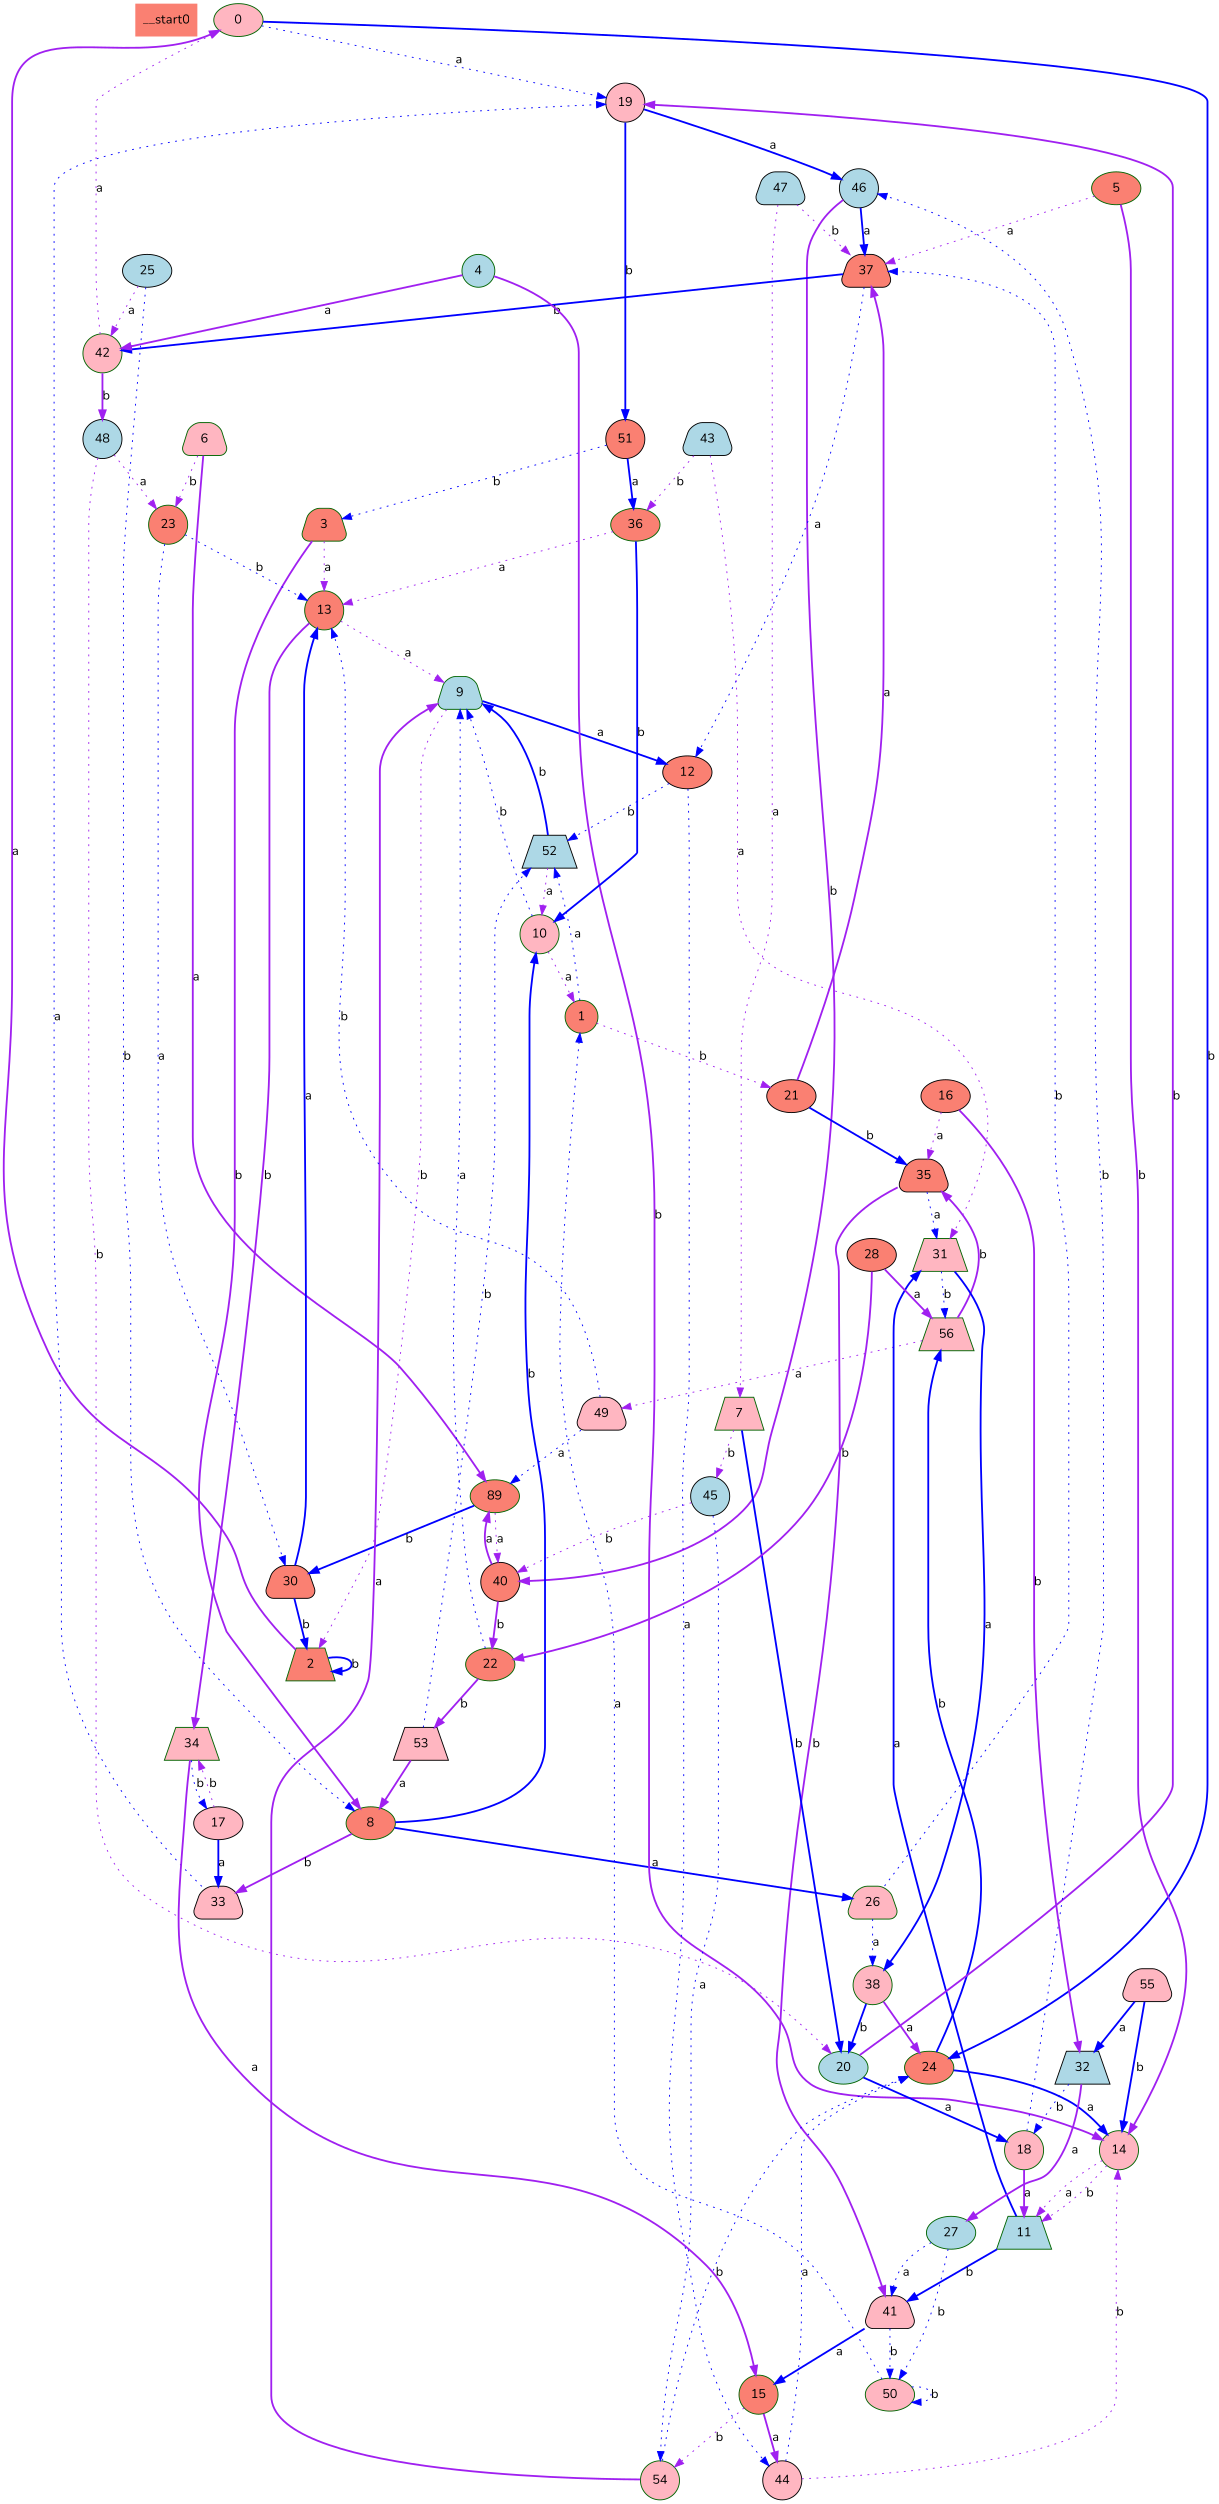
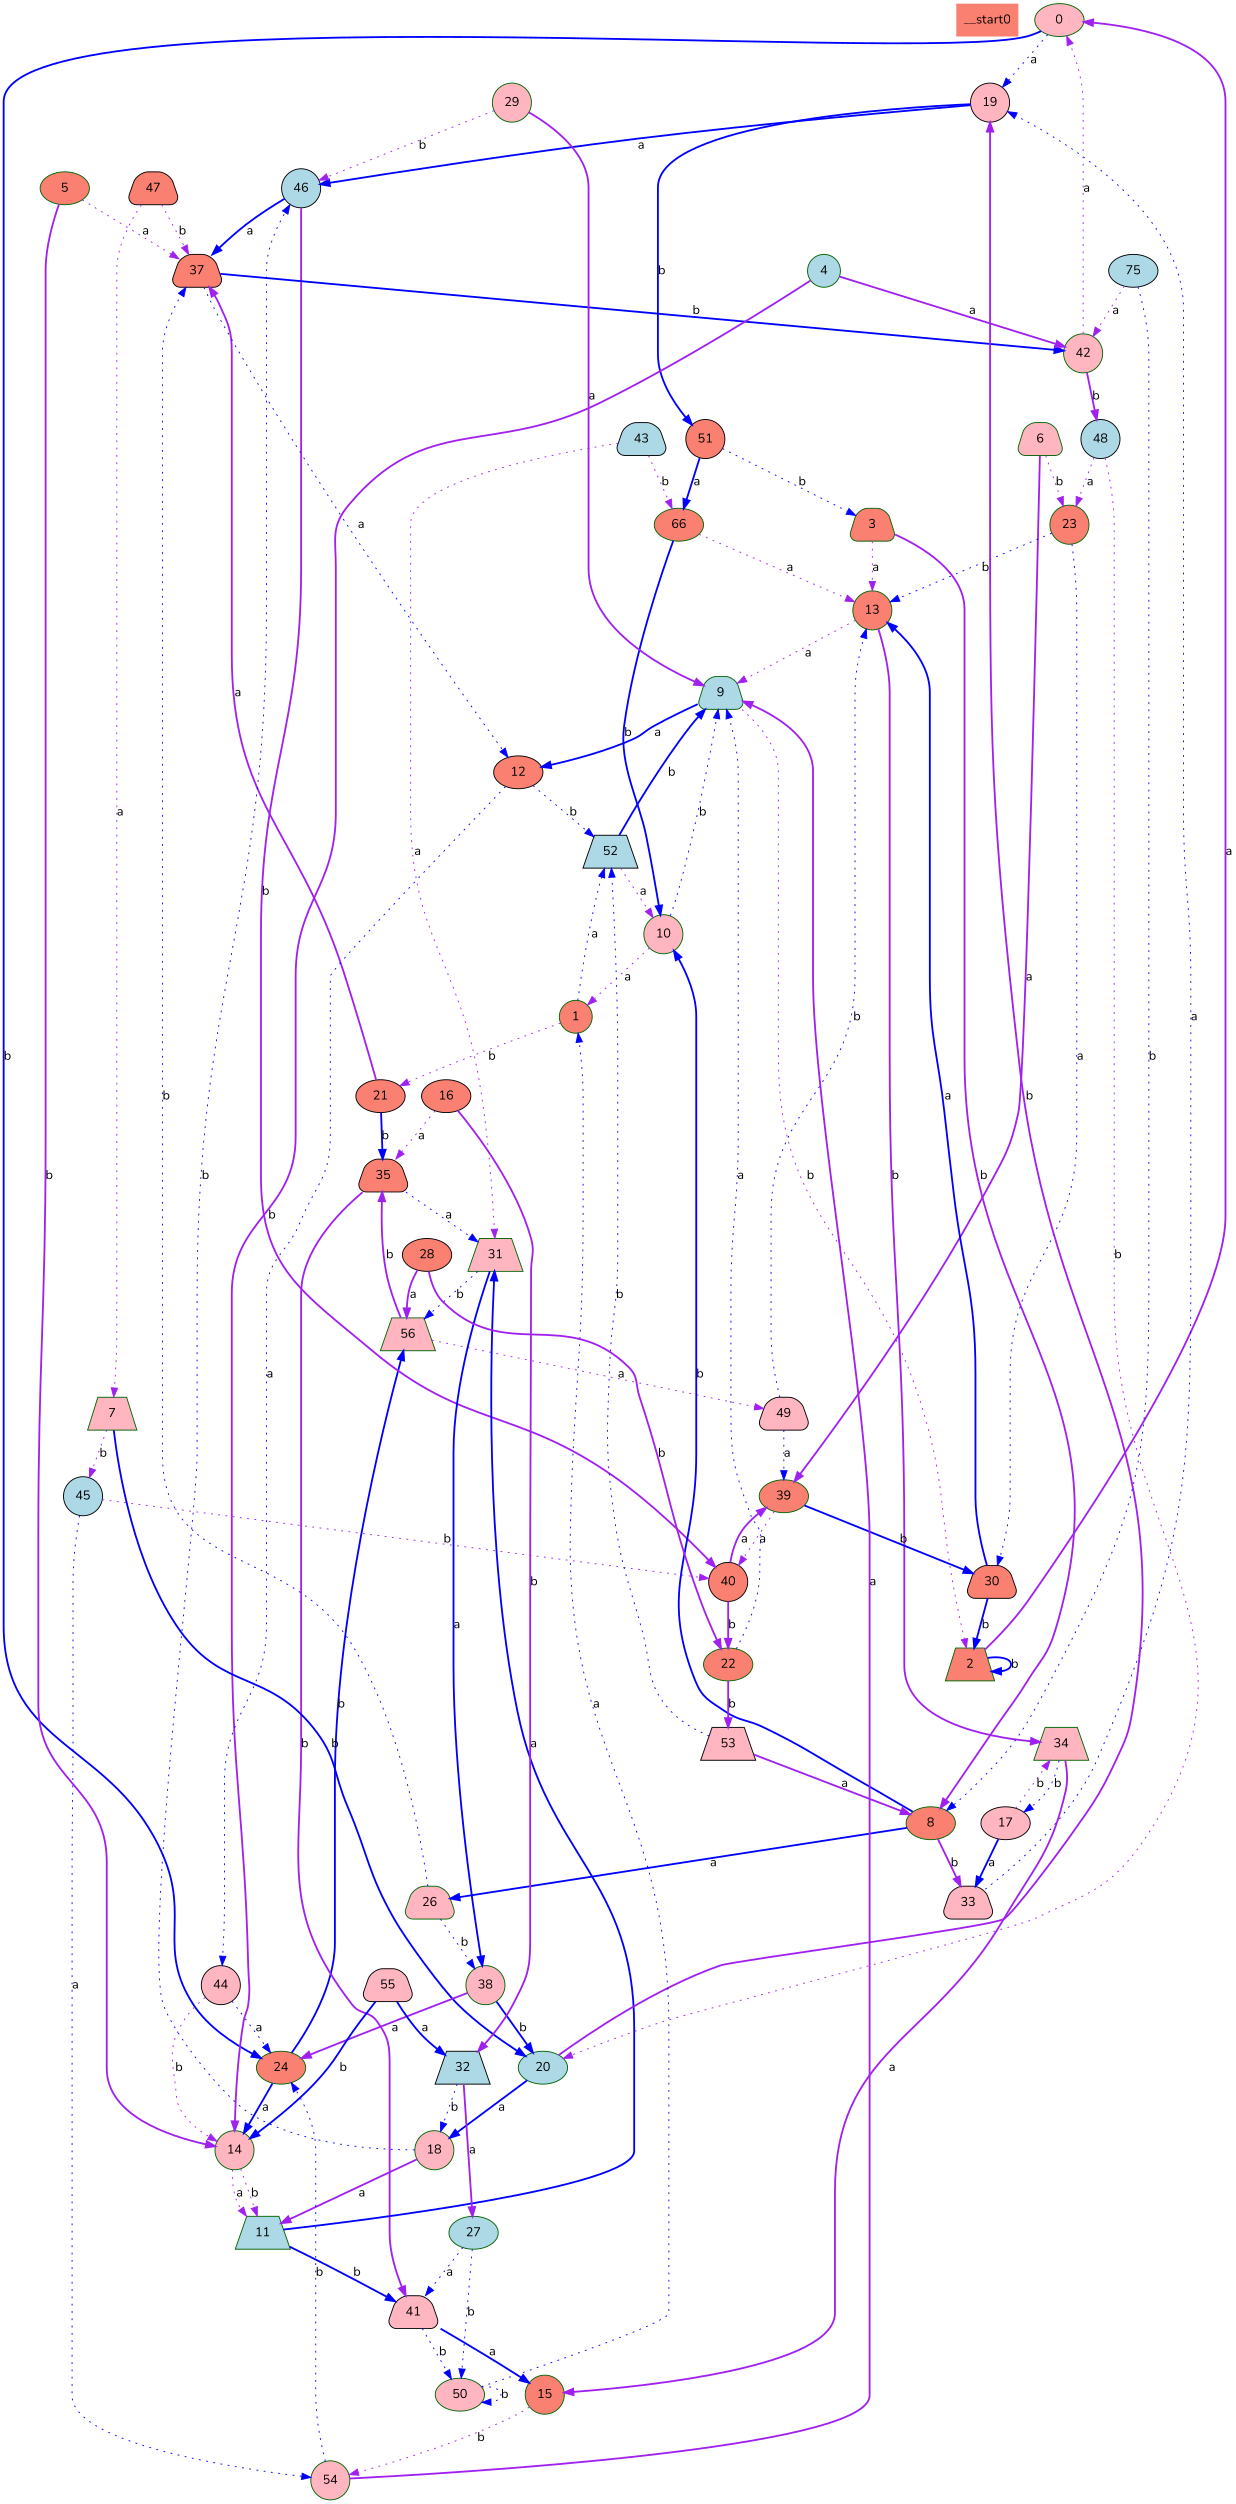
  digraph {
    fontname=Nunito
    rankdir=TB
    node [color=darkgreen fillcolor=lightpink fontname=Nunito shape=trapezium style="rounded,filled"]
    edge [color=blue fontname=Nunito style=dotted]
    __start0 [fillcolor=salmon shape=none style=filled]
    n2 [label=0 shape=ellipse]
    n3 [color=black label=19 shape=circle]
    n4 [fillcolor=salmon label=24 shape=ellipse style=filled]
    n5 [color=black fillcolor=lightblue label=46 shape=circle]
    n6 [color=black fillcolor=salmon label=51 shape=circle style=filled]
    n7 [label=14 shape=circle style=filled]
    n8 [label=56 style=filled]
    n9 [fillcolor=salmon label=1 shape=circle]
    n10 [color=black fillcolor=salmon label=21 shape=ellipse]
    n11 [color=black fillcolor=lightblue label=52 style=filled]
    n12 [color=black fillcolor=salmon label=37]
    n13 [color=black fillcolor=salmon label=35]
    n14 [label=10 shape=circle]
    n15 [fillcolor=lightblue label=9]
    n16 [fillcolor=salmon label=2 style=filled]
    n17 [fillcolor=salmon label=3]
    n18 [fillcolor=salmon label=8 shape=ellipse style=filled]
    n19 [fillcolor=salmon label=13 shape=circle style=filled]
    n20 [label=26]
    n21 [color=black label=33]
    n22 [label=34 style=filled]
    n23 [fillcolor=lightblue label=4 shape=circle]
    n24 [label=42 shape=circle style=filled]
    n25 [fillcolor=lightblue label=11 style=filled]
    n26 [color=black fillcolor=lightblue label=48 shape=circle]
    n27 [fillcolor=salmon label=5 shape=ellipse style=filled]
    n28 [color=black fillcolor=salmon label=12 shape=ellipse style=filled]
    n29 [label=6]
    n30 [fillcolor=salmon label=23 shape=circle]
-   n31 [fillcolor=salmon label=89 shape=ellipse style=filled]
+   n31 [fillcolor=salmon label=39 shape=ellipse style=filled]
    n32 [color=black fillcolor=salmon label=30]
    n33 [color=black fillcolor=salmon label=40 shape=circle]
    n34 [label=7 style=filled]
    n35 [fillcolor=lightblue label=20 shape=ellipse]
    n36 [color=black fillcolor=lightblue label=45 shape=circle]
    n37 [label=18 shape=circle style=filled]
    n38 [label=54 shape=circle]
    n39 [label=38 shape=circle style=filled]
    n40 [color=black label=44 shape=circle]
    n41 [label=31 style=filled]
    n42 [color=black label=41]
    n43 [fillcolor=salmon label=15 shape=circle]
    n44 [label=50 shape=ellipse]
    n45 [color=black label=17 shape=ellipse style=filled]
    n46 [color=black fillcolor=salmon label=16 shape=ellipse style=filled]
    n47 [color=black fillcolor=lightblue label=32 style=filled]
    n48 [fillcolor=lightblue label=27 shape=ellipse style=filled]
-   n49 [fillcolor=salmon label=36 shape=ellipse style=filled]
+   n49 [fillcolor=salmon label=66 shape=ellipse style=filled]
    n50 [fillcolor=salmon label=22 shape=ellipse]
    n51 [color=black label=53 style=filled]
    n52 [color=black label=49]
-   n53 [color=black fillcolor=lightblue label=25 shape=ellipse]
+   n53 [color=black fillcolor=lightblue label=75 shape=ellipse]
    n54 [color=black fillcolor=salmon label=28 shape=ellipse style=filled]
+   n55 [label=29 shape=circle style=filled]
    n56 [color=black fillcolor=lightblue label=43]
-   n57 [color=black fillcolor=lightblue label=47]
+   n57 [color=black fillcolor=salmon label=47]
    n58 [color=black label=55]
    n2 -> n3 [label=a]
    n2 -> n4 [label=b style=bold]
    n3 -> n5 [label=a style=bold]
    n3 -> n6 [label=b style=bold]
    n4 -> n7 [label=a style=bold]
    n4 -> n8 [label=b style=bold]
    n5 -> n12 [label=a style=bold]
    n5 -> n33 [color=purple label=b style=bold]
    n6 -> n17 [label=b]
    n6 -> n49 [label=a style=bold]
    n7 -> n25 [color=purple label=a]
    n7 -> n25 [color=purple label=b]
    n8 -> n13 [color=purple label=b style=bold]
    n8 -> n52 [color=purple label=a]
    n9 -> n10 [color=purple label=b]
    n9 -> n11 [label=a]
    n10 -> n12 [color=purple label=a style=bold]
    n10 -> n13 [label=b style=bold]
    n11 -> n14 [color=purple label=a]
    n11 -> n15 [label=b style=bold]
    n12 -> n24 [label=b style=bold]
    n12 -> n28 [label=a]
    n13 -> n41 [label=a]
    n13 -> n42 [color=purple label=b style=bold]
    n14 -> n9 [color=purple label=a]
    n14 -> n15 [label=b]
    n15 -> n16 [color=purple label=b]
    n15 -> n28 [label=a style=bold]
    n16 -> n2 [color=purple label=a style=bold]
    n16 -> n16 [label=b style=bold]
    n17 -> n18 [color=purple label=b style=bold]
    n17 -> n19 [color=purple label=a]
    n18 -> n14 [label=b style=bold]
    n18 -> n20 [label=a style=bold]
    n18 -> n21 [color=purple label=b style=bold]
    n19 -> n15 [color=purple label=a]
    n19 -> n22 [color=purple label=b style=bold]
    n20 -> n12 [label=b]
-   n20 -> n39 [label=a]
+   n20 -> n39 [label=b]
    n21 -> n3 [label=a]
    n22 -> n43 [color=purple label=a style=bold]
    n22 -> n45 [label=b]
    n23 -> n7 [color=purple label=b style=bold]
    n23 -> n24 [color=purple label=a style=bold]
    n24 -> n2 [color=purple label=a]
    n24 -> n26 [color=purple label=b style=bold]
    n25 -> n41 [label=a style=bold]
    n25 -> n42 [label=b style=bold]
    n26 -> n30 [color=purple label=a]
    n26 -> n35 [color=purple label=b]
    n27 -> n7 [color=purple label=b style=bold]
    n27 -> n12 [color=purple label=a]
    n28 -> n11 [label=b]
    n28 -> n40 [label=a]
    n29 -> n30 [color=purple label=b]
    n29 -> n31 [color=purple label=a style=bold]
    n30 -> n19 [label=b]
    n30 -> n32 [label=a]
    n31 -> n32 [label=b style=bold]
    n31 -> n33 [color=purple label=a]
    n32 -> n16 [label=b style=bold]
    n32 -> n19 [label=a style=bold]
    n33 -> n31 [color=purple label=a style=bold]
    n33 -> n50 [color=purple label=b style=bold]
    n34 -> n35 [label=b style=bold]
    n34 -> n36 [color=purple label=b]
    n35 -> n3 [color=purple label=b style=bold]
    n35 -> n37 [label=a style=bold]
    n36 -> n33 [color=purple label=b]
    n36 -> n38 [label=a]
    n37 -> n5 [label=b]
    n37 -> n25 [color=purple label=a style=bold]
    n38 -> n4 [label=b]
    n38 -> n15 [color=purple label=a style=bold]
    n39 -> n4 [color=purple label=a style=bold]
    n39 -> n35 [label=b style=bold]
    n40 -> n4 [label=a]
    n40 -> n7 [color=purple label=b]
    n41 -> n8 [label=b]
    n41 -> n39 [label=a style=bold]
    n42 -> n43 [label=a style=bold]
    n42 -> n44 [label=b]
    n43 -> n38 [color=purple label=b]
-   n43 -> n40 [color=purple label=a style=bold]
    n44 -> n9 [label=a]
    n44 -> n44 [label=b]
    n45 -> n21 [label=a style=bold]
    n45 -> n22 [color=purple label=b]
    n46 -> n13 [color=purple label=a]
    n46 -> n47 [color=purple label=b style=bold]
    n47 -> n37 [label=b]
    n47 -> n48 [color=purple label=a style=bold]
    n48 -> n42 [label=a]
    n48 -> n44 [label=b]
    n49 -> n14 [label=b style=bold]
    n49 -> n19 [color=purple label=a]
    n50 -> n15 [label=a]
    n50 -> n51 [color=purple label=b style=bold]
    n51 -> n11 [label=b]
    n51 -> n18 [color=purple label=a style=bold]
    n52 -> n19 [label=b]
    n52 -> n31 [label=a]
    n53 -> n18 [label=b]
    n53 -> n24 [color=purple label=a]
    n54 -> n8 [color=purple label=a style=bold]
    n54 -> n50 [color=purple label=b style=bold]
+   n55 -> n5 [color=purple label=b]
+   n55 -> n15 [color=purple label=a style=bold]
    n56 -> n41 [color=purple label=a]
    n56 -> n49 [color=purple label=b]
    n57 -> n12 [color=purple label=b]
    n57 -> n34 [color=purple label=a]
    n58 -> n7 [label=b style=bold]
    n58 -> n47 [label=a style=bold]
  }
